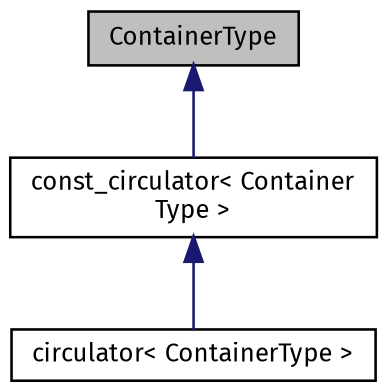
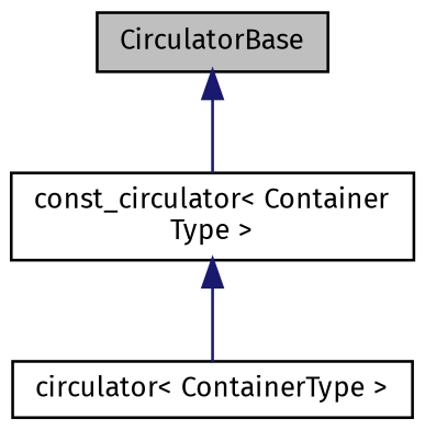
  digraph {
    fontname="Fira Sans"
    node [color=black fontname="Fira Sans" fontsize=10 shape=record]
    edge [color=midnightblue dir=back fontname="Fira Sans" fontsize=10 labelfontname=FreeSans labelfontsize=10 style=solid]
-   n1 [fillcolor=grey75 fontcolor=black height=0.2 label=ContainerType style=filled width=0.4]
+   n1 [fillcolor=grey75 fontcolor=black height=0.2 label=CirculatorBase style=filled width=0.4]
    n2 [height=0.2 label="const_circulator\< Container\lType \>" width=0.4]
    n3 [height=0.2 label="circulator\< ContainerType \>" width=0.4]
    n1 -> n2
    n2 -> n3
  }
